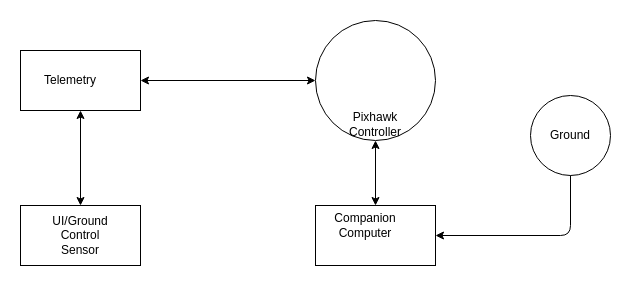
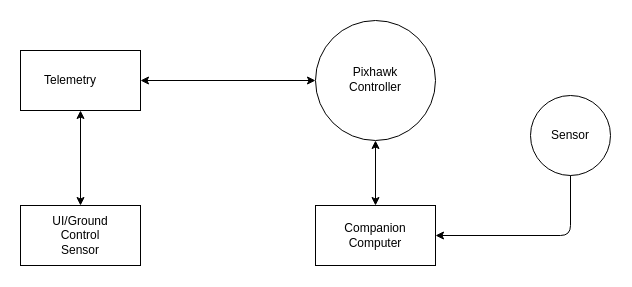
  <mxCell id="0" />
  <mxCell id="1" parent="0" />
  <mxCell id="2" value="" style="ellipse;whiteSpace=wrap;html=1;aspect=fixed;" vertex="1" parent="1"><mxGeometry x="315" y="20" width="120" height="120" as="geometry" /></mxCell>
- <mxCell id="3" value="Pixhawk Controller " style="text;html=1;strokeColor=none;fillColor=none;align=center;verticalAlign=middle;whiteSpace=wrap;rounded=0;" vertex="1" parent="1"><mxGeometry x="355" y="113" width="40" height="22" as="geometry" /></mxCell>
+ <mxCell id="3" value="Pixhawk Controller " style="text;html=1;strokeColor=none;fillColor=none;align=center;verticalAlign=middle;whiteSpace=wrap;rounded=0;" vertex="1" parent="1"><mxGeometry x="355" y="68" width="40" height="22" as="geometry" /></mxCell>
  <mxCell id="4" value="" style="rounded=0;whiteSpace=wrap;html=1;" vertex="1" parent="1"><mxGeometry x="315" y="205" width="120" height="60" as="geometry" /></mxCell>
- <mxCell id="5" value="Companion&lt;br&gt;Computer" style="text;html=1;strokeColor=none;fillColor=none;align=center;verticalAlign=middle;whiteSpace=wrap;rounded=0;" vertex="1" parent="1"><mxGeometry x="345" y="215" width="40" height="20" as="geometry" /></mxCell>
+ <mxCell id="5" value="Companion&lt;br&gt;Computer" style="text;html=1;strokeColor=none;fillColor=none;align=center;verticalAlign=middle;whiteSpace=wrap;rounded=0;" vertex="1" parent="1"><mxGeometry x="355" y="225" width="40" height="20" as="geometry" /></mxCell>
  <mxCell id="6" value="" style="endArrow=classic;startArrow=classic;html=1;entryX=0.5;entryY=1;entryDx=0;entryDy=0;exitX=0.5;exitY=0;exitDx=0;exitDy=0;" edge="1" parent="1" source="4" target="2"><mxGeometry width="50" height="50" relative="1" as="geometry"><mxPoint x="340" y="215" as="sourcePoint" /><mxPoint x="390" y="165" as="targetPoint" /></mxGeometry></mxCell>
  <mxCell id="7" value="" style="ellipse;whiteSpace=wrap;html=1;aspect=fixed;" vertex="1" parent="1"><mxGeometry x="530" y="95" width="80" height="80" as="geometry" /></mxCell>
- <mxCell id="8" value="Ground" style="text;html=1;strokeColor=none;fillColor=none;align=center;verticalAlign=middle;whiteSpace=wrap;rounded=0;" vertex="1" parent="1"><mxGeometry x="550" y="125" width="40" height="20" as="geometry" /></mxCell>
+ <mxCell id="8" value="Sensor" style="text;html=1;strokeColor=none;fillColor=none;align=center;verticalAlign=middle;whiteSpace=wrap;rounded=0;" vertex="1" parent="1"><mxGeometry x="550" y="125" width="40" height="20" as="geometry" /></mxCell>
  <mxCell id="9" value="" style="endArrow=classic;html=1;exitX=0.5;exitY=1;exitDx=0;exitDy=0;entryX=1;entryY=0.5;entryDx=0;entryDy=0;" edge="1" parent="1" source="7" target="4"><mxGeometry width="50" height="50" relative="1" as="geometry"><mxPoint x="340" y="215" as="sourcePoint" /><mxPoint x="390" y="165" as="targetPoint" /><Array as="points"><mxPoint x="570" y="235" /></Array></mxGeometry></mxCell>
  <mxCell id="10" value="" style="rounded=0;whiteSpace=wrap;html=1;" vertex="1" parent="1"><mxGeometry x="20" y="205" width="120" height="60" as="geometry" /></mxCell>
  <mxCell id="11" value="UI/Ground Control Sensor" style="text;html=1;strokeColor=none;fillColor=none;align=center;verticalAlign=middle;whiteSpace=wrap;rounded=0;" vertex="1" parent="1"><mxGeometry x="60" y="225" width="40" height="20" as="geometry" /></mxCell>
  <mxCell id="12" value="" style="rounded=0;whiteSpace=wrap;html=1;" vertex="1" parent="1"><mxGeometry x="20" y="50" width="120" height="60" as="geometry" /></mxCell>
  <mxCell id="13" value="Telemetry" style="text;html=1;strokeColor=none;fillColor=none;align=center;verticalAlign=middle;whiteSpace=wrap;rounded=0;" vertex="1" parent="1"><mxGeometry x="50" y="70" width="40" height="20" as="geometry" /></mxCell>
  <mxCell id="14" value="" style="endArrow=classic;startArrow=classic;html=1;entryX=0.5;entryY=1;entryDx=0;entryDy=0;exitX=0.5;exitY=0;exitDx=0;exitDy=0;" edge="1" parent="1" source="10" target="12"><mxGeometry width="50" height="50" relative="1" as="geometry"><mxPoint x="340" y="215" as="sourcePoint" /><mxPoint x="390" y="165" as="targetPoint" /></mxGeometry></mxCell>
  <mxCell id="15" value="" style="endArrow=classic;startArrow=classic;html=1;exitX=1;exitY=0.5;exitDx=0;exitDy=0;entryX=0;entryY=0.5;entryDx=0;entryDy=0;" edge="1" parent="1" source="12" target="2"><mxGeometry width="50" height="50" relative="1" as="geometry"><mxPoint x="210" y="125" as="sourcePoint" /><mxPoint x="260" y="75" as="targetPoint" /></mxGeometry></mxCell>
